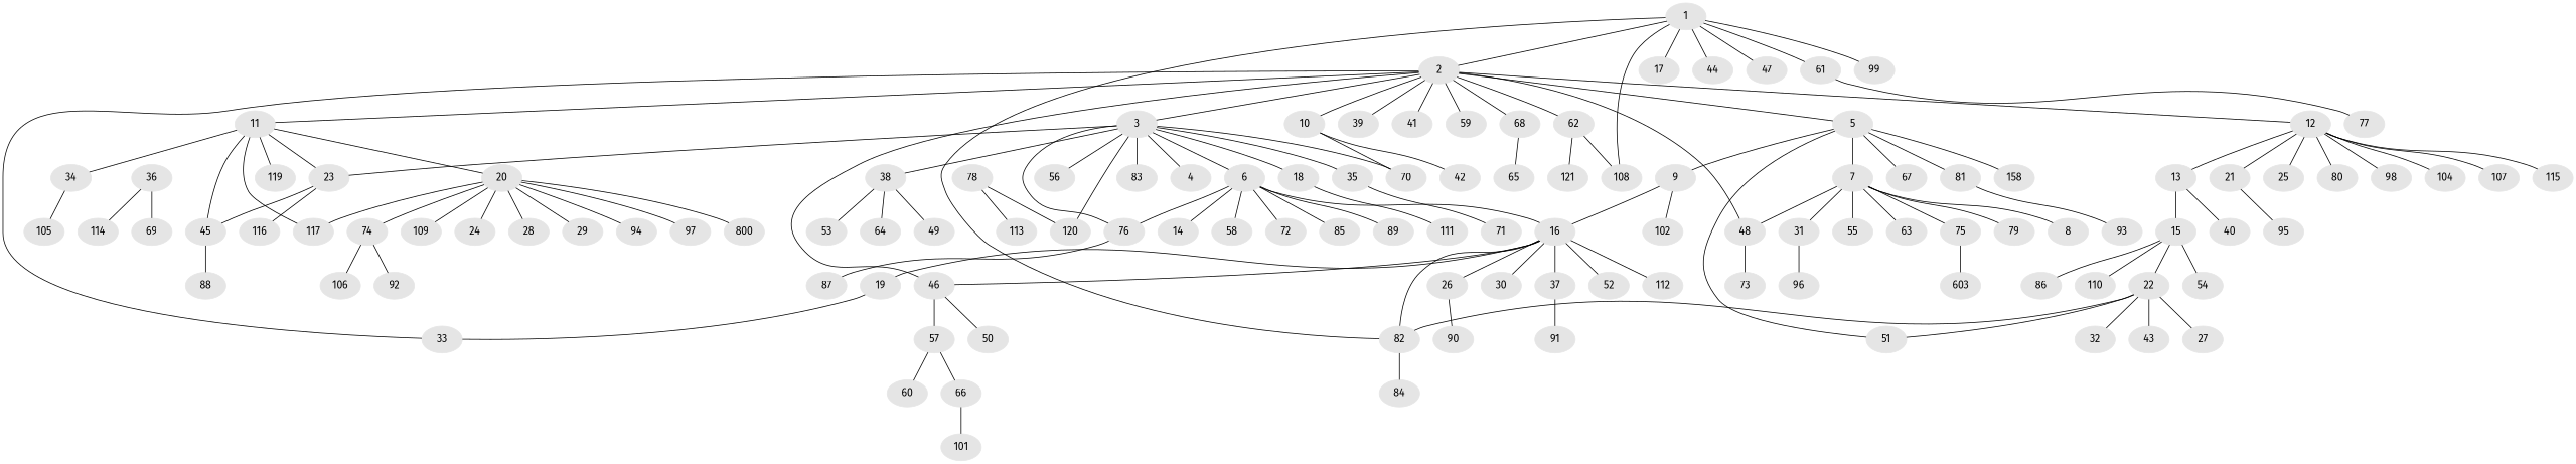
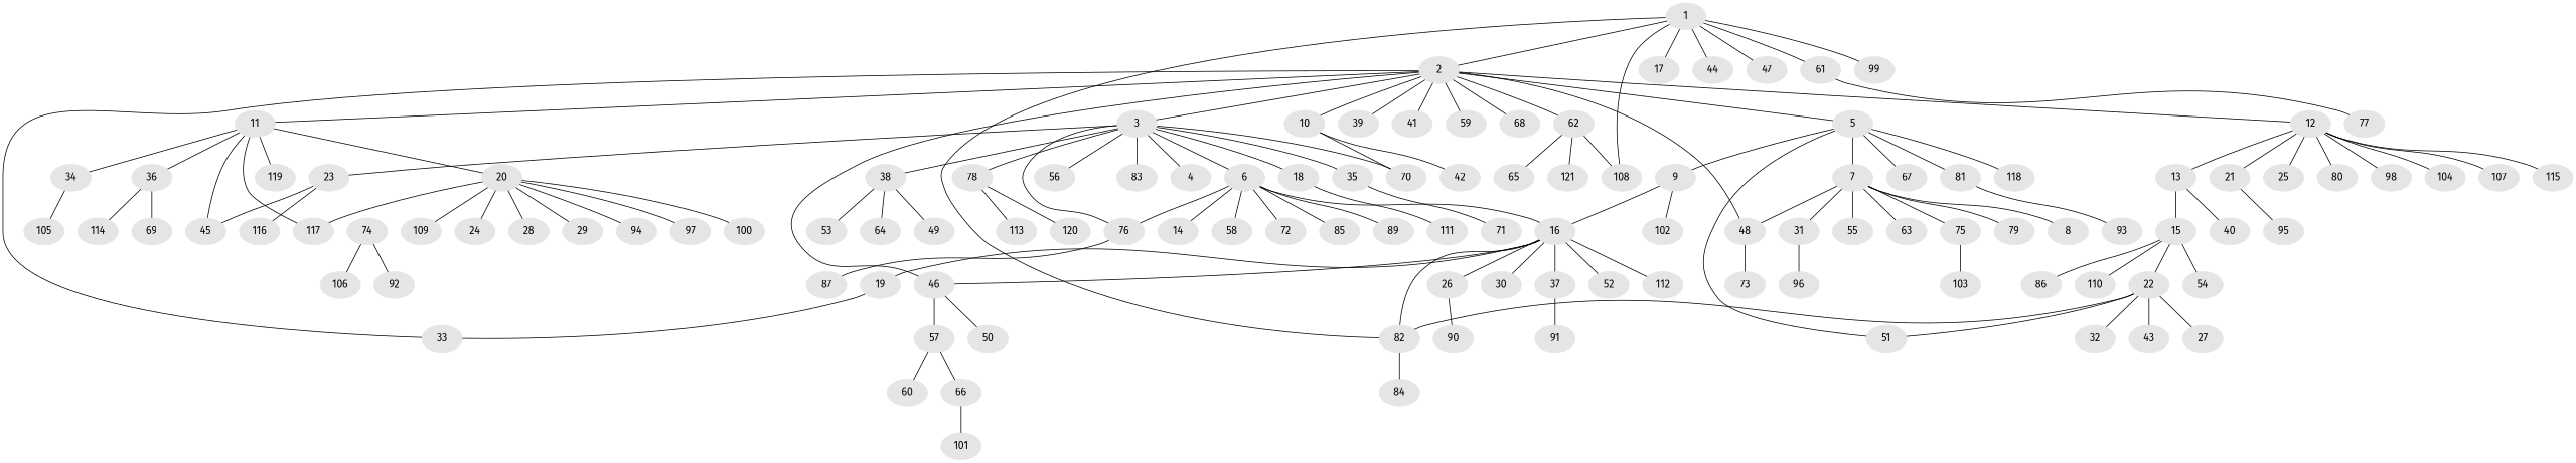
  graph {
    fontname="Fira Sans"
    node [color=gray90 fontname="Fira Sans" style=filled]
    edge [fontname="Fira Sans"]
    1
    2
    17
    44
    47
    61
    82
    99
    108
    3
    5
    10
    11
    12
    33
    39
    41
    46
    48
    59
    62
    68
    77
    84
    4
    6
    18
    23
    35
    38
    56
    70
    76
    78
    83
    7
    9
    51
    67
    81
-   118 [label=158]
+   118
    42
    20
    34
    36
    45
    117
    119
    13
    21
    25
    80
    98
    104
    107
    115
    50
    57
    73
    65
    121
    14
    16
    58
    72
    85
    89
    111
    116
    71
    49
    53
    64
    87
    113
    120
    8
    31
    55
    63
    75
    79
    102
    93
    19
    26
    30
    37
    52
    112
    96
-   103 [label=603]
+   103
    24
    28
    29
    74
    94
    97
-   100 [label=800]
+   100
    109
    105
    69
    114
-   88
    15
    40
    95
    22
    54
    86
    110
    27
    32
    43
    90
    91
    92
    106
    60
    66
    101
    1 -- 2
    1 -- 17
    1 -- 44
    1 -- 47
    1 -- 61
    1 -- 82
    1 -- 99
    1 -- 108
    2 -- 3
    2 -- 5
    2 -- 10
    2 -- 11
    2 -- 12
    2 -- 33
    2 -- 39
    2 -- 41
    2 -- 46
    2 -- 48
    2 -- 59
    2 -- 62
    2 -- 68
    61 -- 77
    82 -- 84
    3 -- 4
    3 -- 6
    3 -- 18
    3 -- 23
    3 -- 35
    3 -- 38
    3 -- 56
    3 -- 70
    3 -- 76
-   3 -- 120
+   3 -- 78
    3 -- 83
    5 -- 7
    5 -- 9
    5 -- 51
    5 -- 67
    5 -- 81
    5 -- 118
    10 -- 70
    10 -- 42
    11 -- 20
    11 -- 34
-   11 -- 23
+   11 -- 36
    11 -- 45
    11 -- 117
    11 -- 119
    12 -- 13
    12 -- 21
    12 -- 25
    12 -- 80
    12 -- 98
    12 -- 104
    12 -- 107
    12 -- 115
    46 -- 50
    46 -- 57
    48 -- 73
    62 -- 108
-   68 -- 65
+   62 -- 65
    62 -- 121
    6 -- 76
    6 -- 14
    6 -- 16
    6 -- 58
    6 -- 72
    6 -- 85
    6 -- 89
    18 -- 111
    23 -- 45
    23 -- 116
    35 -- 71
    38 -- 49
    38 -- 53
    38 -- 64
    76 -- 87
    78 -- 113
    78 -- 120
    7 -- 48
    7 -- 8
    7 -- 31
    7 -- 55
    7 -- 63
    7 -- 75
    7 -- 79
    9 -- 16
    9 -- 102
    81 -- 93
    20 -- 117
    20 -- 24
    20 -- 28
    20 -- 29
-   20 -- 74
    20 -- 94
    20 -- 97
    20 -- 100
    20 -- 109
    34 -- 105
    36 -- 69
    36 -- 114
-   45 -- 88
    13 -- 15
    13 -- 40
    21 -- 95
    57 -- 60
    57 -- 66
    16 -- 82
    16 -- 46
    16 -- 19
    16 -- 26
    16 -- 30
    16 -- 37
    16 -- 52
    16 -- 112
    31 -- 96
    75 -- 103
    19 -- 33
    26 -- 90
    37 -- 91
    74 -- 92
    74 -- 106
    15 -- 22
    15 -- 54
    15 -- 86
    15 -- 110
    22 -- 82
    22 -- 51
    22 -- 27
    22 -- 32
    22 -- 43
    66 -- 101
  }
